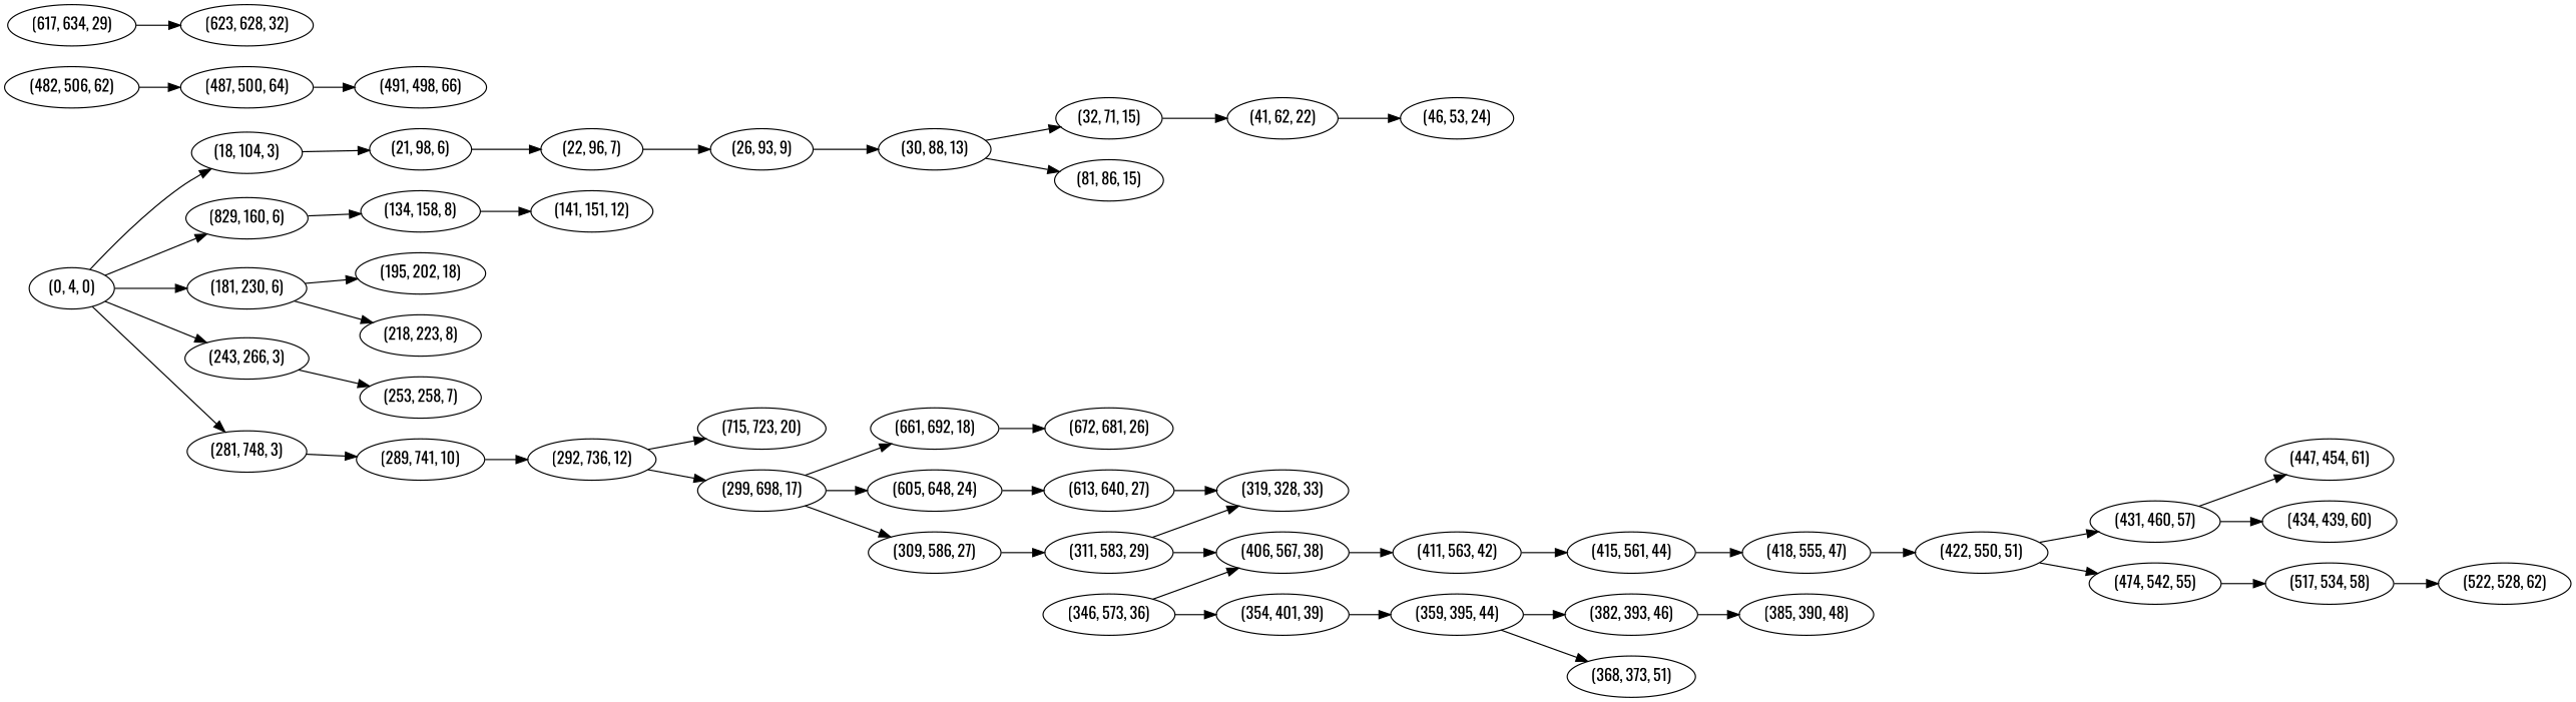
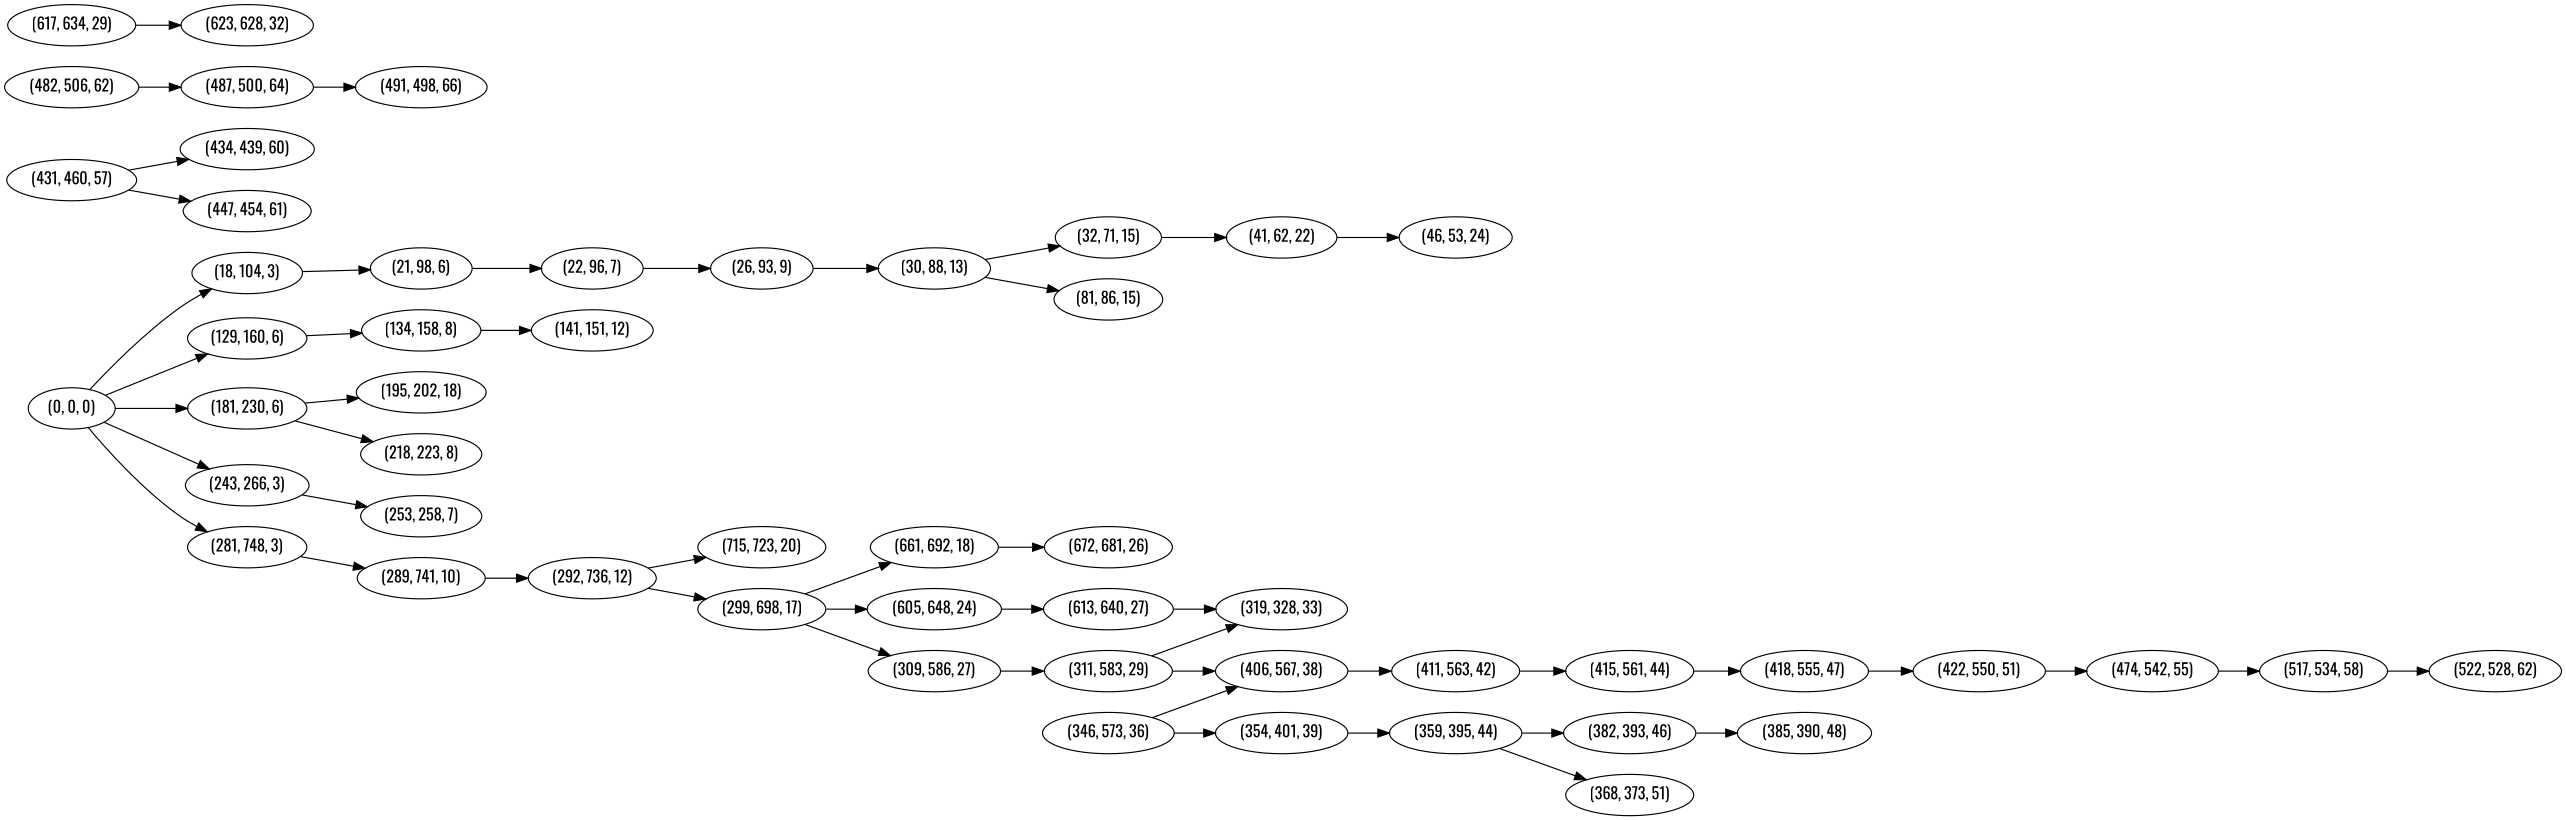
  digraph {
    fontname=Oswald
    rankdir=LR
    node [fontname=Oswald]
    edge [fontname=Oswald]
-   "(0, 0, 0)" [label="(0, 4, 0)"]
+   "(0, 0, 0)"
    "(18, 104, 3)"
-   "(129, 160, 6)" [label="(829, 160, 6)"]
+   "(129, 160, 6)"
    "(181, 230, 6)"
    "(243, 266, 3)"
    "(281, 748, 3)"
    "(21, 98, 6)"
    "(134, 158, 8)"
    "(195, 202, 18)"
    "(218, 223, 8)"
    "(253, 258, 7)"
    "(289, 741, 10)"
    "(22, 96, 7)"
    "(26, 93, 9)"
    "(30, 88, 13)"
    "(32, 71, 15)"
    "(81, 86, 15)"
    "(41, 62, 22)"
    "(46, 53, 24)"
    "(141, 151, 12)"
    "(292, 736, 12)"
    "(299, 698, 17)"
    "(715, 723, 20)"
    "(309, 586, 27)"
    "(605, 648, 24)"
    "(661, 692, 18)"
    "(311, 583, 29)"
    "(613, 640, 27)"
    "(672, 681, 26)"
    "(319, 328, 33)"
    "(406, 567, 38)"
    "(346, 573, 36)"
    "(354, 401, 39)"
    "(359, 395, 44)"
    "(411, 563, 42)"
    "(368, 373, 51)"
    "(382, 393, 46)"
    "(385, 390, 48)"
    "(415, 561, 44)"
    "(418, 555, 47)"
    "(422, 550, 51)"
    "(431, 460, 57)"
    "(474, 542, 55)"
    "(434, 439, 60)"
    "(447, 454, 61)"
    "(517, 534, 58)"
    "(482, 506, 62)"
    "(487, 500, 64)"
    "(522, 528, 62)"
    "(491, 498, 66)"
    "(617, 634, 29)"
    "(623, 628, 32)"
    "(0, 0, 0)" -> "(18, 104, 3)"
    "(0, 0, 0)" -> "(129, 160, 6)"
    "(0, 0, 0)" -> "(181, 230, 6)"
    "(0, 0, 0)" -> "(243, 266, 3)"
    "(0, 0, 0)" -> "(281, 748, 3)"
    "(18, 104, 3)" -> "(21, 98, 6)"
    "(129, 160, 6)" -> "(134, 158, 8)"
    "(181, 230, 6)" -> "(195, 202, 18)"
    "(181, 230, 6)" -> "(218, 223, 8)"
    "(243, 266, 3)" -> "(253, 258, 7)"
    "(281, 748, 3)" -> "(289, 741, 10)"
    "(21, 98, 6)" -> "(22, 96, 7)"
    "(134, 158, 8)" -> "(141, 151, 12)"
    "(289, 741, 10)" -> "(292, 736, 12)"
    "(22, 96, 7)" -> "(26, 93, 9)"
    "(26, 93, 9)" -> "(30, 88, 13)"
    "(30, 88, 13)" -> "(32, 71, 15)"
    "(30, 88, 13)" -> "(81, 86, 15)"
    "(32, 71, 15)" -> "(41, 62, 22)"
    "(41, 62, 22)" -> "(46, 53, 24)"
    "(292, 736, 12)" -> "(299, 698, 17)"
    "(292, 736, 12)" -> "(715, 723, 20)"
    "(299, 698, 17)" -> "(309, 586, 27)"
    "(299, 698, 17)" -> "(605, 648, 24)"
    "(299, 698, 17)" -> "(661, 692, 18)"
    "(309, 586, 27)" -> "(311, 583, 29)"
    "(605, 648, 24)" -> "(613, 640, 27)"
    "(661, 692, 18)" -> "(672, 681, 26)"
    "(311, 583, 29)" -> "(319, 328, 33)"
    "(311, 583, 29)" -> "(406, 567, 38)"
    "(613, 640, 27)" -> "(319, 328, 33)"
    "(406, 567, 38)" -> "(411, 563, 42)"
    "(346, 573, 36)" -> "(406, 567, 38)"
    "(346, 573, 36)" -> "(354, 401, 39)"
    "(354, 401, 39)" -> "(359, 395, 44)"
    "(359, 395, 44)" -> "(368, 373, 51)"
    "(359, 395, 44)" -> "(382, 393, 46)"
    "(411, 563, 42)" -> "(415, 561, 44)"
    "(382, 393, 46)" -> "(385, 390, 48)"
    "(415, 561, 44)" -> "(418, 555, 47)"
    "(418, 555, 47)" -> "(422, 550, 51)"
-   "(422, 550, 51)" -> "(431, 460, 57)"
    "(422, 550, 51)" -> "(474, 542, 55)"
    "(431, 460, 57)" -> "(434, 439, 60)"
    "(431, 460, 57)" -> "(447, 454, 61)"
    "(474, 542, 55)" -> "(517, 534, 58)"
    "(517, 534, 58)" -> "(522, 528, 62)"
    "(482, 506, 62)" -> "(487, 500, 64)"
    "(487, 500, 64)" -> "(491, 498, 66)"
    "(617, 634, 29)" -> "(623, 628, 32)"
  }
